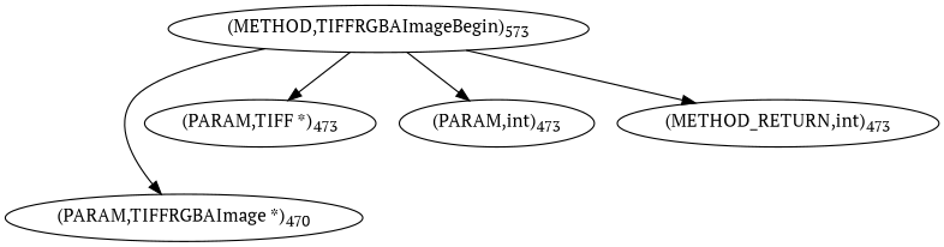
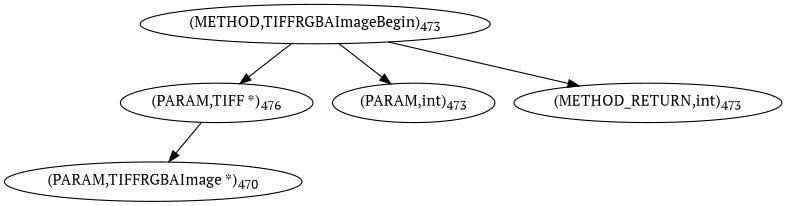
  digraph {
    fontname="PT Serif"
    node [fontname="PT Serif"]
    edge [fontname="PT Serif"]
-   n1 [label=<(METHOD,TIFFRGBAImageBegin)<SUB>573</SUB>>]
+   n1 [label=<(METHOD,TIFFRGBAImageBegin)<SUB>473</SUB>>]
    n2 [label=<(PARAM,TIFFRGBAImage *)<SUB>470</SUB>>]
-   n3 [label=<(PARAM,TIFF *)<SUB>473</SUB>>]
+   n3 [label=<(PARAM,TIFF *)<SUB>476</SUB>>]
    n4 [label=<(PARAM,int)<SUB>473</SUB>>]
    n5 [label=<(METHOD_RETURN,int)<SUB>473</SUB>>]
-   n1 -> n2
+   n3 -> n2
    n1 -> n3
    n1 -> n4
    n1 -> n5
  }
